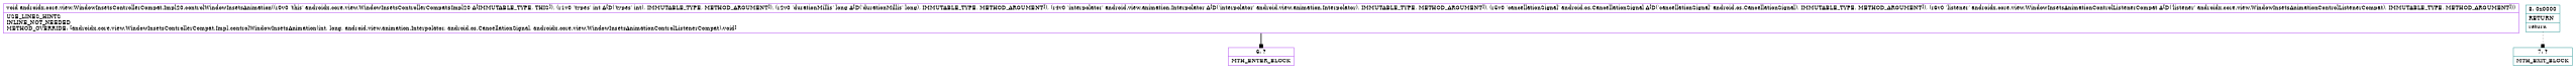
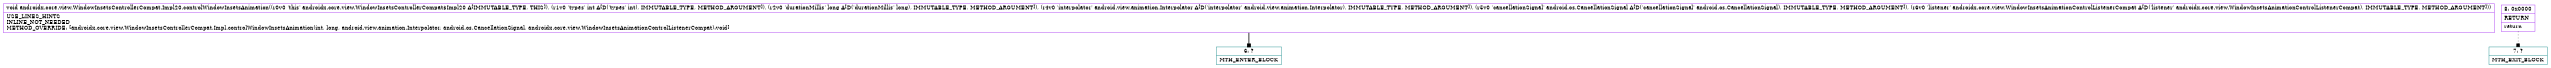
  digraph {
    fontname="DejaVu Serif"
    node [color=purple fontname="DejaVu Serif" shape=record]
    edge [arrowhead=box fontname="DejaVu Serif"]
-   n1 [label="{6\:\ ?|MTH_ENTER_BLOCK\l}"]
-   n2 [color=teal label="{8\:\ 0x0000|RETURN\l|return\l}"]
+   n1 [color=teal label="{6\:\ ?|MTH_ENTER_BLOCK\l}"]
+   n2 [label="{8\:\ 0x0000|RETURN\l|return\l}"]
    n3 [color=teal label="{7\:\ ?|MTH_EXIT_BLOCK\l}"]
    n4 [label="{void androidx.core.view.WindowInsetsControllerCompat.Impl20.controlWindowInsetsAnimation((r0v0 'this' androidx.core.view.WindowInsetsControllerCompat$Impl20 A[IMMUTABLE_TYPE, THIS]), (r1v0 'types' int A[D('types' int), IMMUTABLE_TYPE, METHOD_ARGUMENT]), (r2v0 'durationMillis' long A[D('durationMillis' long), IMMUTABLE_TYPE, METHOD_ARGUMENT]), (r4v0 'interpolator' android.view.animation.Interpolator A[D('interpolator' android.view.animation.Interpolator), IMMUTABLE_TYPE, METHOD_ARGUMENT]), (r5v0 'cancellationSignal' android.os.CancellationSignal A[D('cancellationSignal' android.os.CancellationSignal), IMMUTABLE_TYPE, METHOD_ARGUMENT]), (r6v0 'listener' androidx.core.view.WindowInsetsAnimationControlListenerCompat A[D('listener' androidx.core.view.WindowInsetsAnimationControlListenerCompat), IMMUTABLE_TYPE, METHOD_ARGUMENT]))  | USE_LINES_HINTS\lINLINE_NOT_NEEDED\lMETHOD_OVERRIDE: [androidx.core.view.WindowInsetsControllerCompat.Impl.controlWindowInsetsAnimation(int, long, android.view.animation.Interpolator, android.os.CancellationSignal, androidx.core.view.WindowInsetsAnimationControlListenerCompat):void]\l}"]
    n2 -> n3 [style=dotted]
    n4 -> n1 [style=bold]
  }
